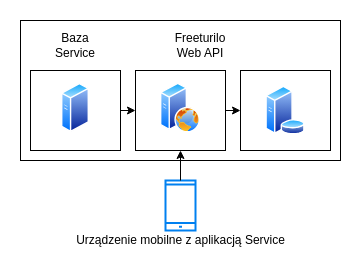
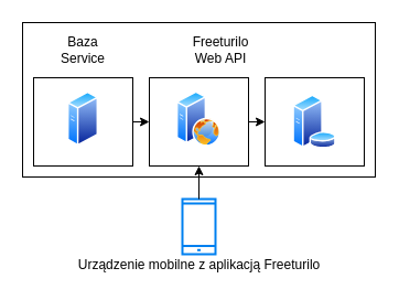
  <mxCell id="0" />
  <mxCell id="1" parent="0" />
  <mxCell id="2" value="" style="rounded=0;whiteSpace=wrap;html=1;labelBackgroundColor=default;fontColor=default;strokeColor=default;fillColor=default;" vertex="1" parent="1"><mxGeometry x="135" y="70" width="90" height="80" as="geometry" /></mxCell>
  <mxCell id="3" value="" style="rounded=0;whiteSpace=wrap;html=1;labelBackgroundColor=default;fontColor=default;fillColor=default;strokeColor=default;" parent="1" vertex="1"><mxGeometry x="20" y="20" width="320" height="140" as="geometry" /></mxCell>
  <mxCell id="4" value="" style="rounded=0;whiteSpace=wrap;html=1;labelBackgroundColor=default;fontColor=default;strokeColor=default;fillColor=default;" parent="1" vertex="1"><mxGeometry x="240" y="70" width="90" height="80" as="geometry" /></mxCell>
  <mxCell id="5" value="" style="rounded=0;whiteSpace=wrap;html=1;labelBackgroundColor=default;fontColor=default;strokeColor=default;fillColor=default;" parent="1" vertex="1"><mxGeometry x="30" y="70" width="90" height="80" as="geometry" /></mxCell>
  <mxCell id="6" value="" style="aspect=fixed;perimeter=ellipsePerimeter;html=1;align=center;shadow=0;dashed=0;spacingTop=3;image;image=img/lib/active_directory/database_server.svg;labelBackgroundColor=default;fontColor=default;fillColor=default;strokeColor=default;" parent="1" vertex="1"><mxGeometry x="265" y="85.61" width="40" height="48.78" as="geometry" /></mxCell>
  <mxCell id="7" value="" style="aspect=fixed;perimeter=ellipsePerimeter;html=1;align=center;shadow=0;dashed=0;spacingTop=3;image;image=img/lib/active_directory/generic_server.svg;labelBackgroundColor=default;fontColor=default;fillColor=default;strokeColor=default;" parent="1" vertex="1"><mxGeometry x="61" y="82.5" width="28.0" height="50" as="geometry" /></mxCell>
  <mxCell id="8" value="" style="rounded=0;whiteSpace=wrap;html=1;labelBackgroundColor=default;fontColor=default;strokeColor=default;fillColor=default;" parent="1" vertex="1"><mxGeometry x="135" y="70" width="90" height="80" as="geometry" /></mxCell>
  <mxCell id="9" value="" style="aspect=fixed;perimeter=ellipsePerimeter;html=1;align=center;shadow=0;dashed=0;spacingTop=3;image;image=img/lib/active_directory/web_server.svg;labelBackgroundColor=default;fontColor=default;fillColor=default;strokeColor=default;" parent="1" vertex="1"><mxGeometry x="160" y="82.5" width="40" height="50" as="geometry" /></mxCell>
  <mxCell id="10" value="Baza Service" style="text;html=1;strokeColor=none;fillColor=none;align=center;verticalAlign=middle;whiteSpace=wrap;rounded=0;labelBackgroundColor=default;fontColor=default;" parent="1" vertex="1"><mxGeometry x="45" y="30" width="60" height="30" as="geometry" /></mxCell>
  <mxCell id="11" value="Freeturilo Web API" style="text;html=1;strokeColor=none;fillColor=none;align=center;verticalAlign=middle;whiteSpace=wrap;rounded=0;labelBackgroundColor=default;fontColor=default;" parent="1" vertex="1"><mxGeometry x="170" y="30" width="60" height="30" as="geometry" /></mxCell>
  <mxCell id="12" value="" style="html=1;verticalLabelPosition=bottom;align=center;labelBackgroundColor=#ffffff;verticalAlign=top;strokeWidth=2;strokeColor=#0080F0;shadow=0;dashed=0;shape=mxgraph.ios7.icons.smartphone;fontColor=default;fillColor=default;" parent="1" vertex="1"><mxGeometry x="165" y="180" width="30" height="50" as="geometry" /></mxCell>
- <mxCell id="13" value="Urządzenie mobilne z aplikacją Service" style="text;html=1;align=center;verticalAlign=middle;resizable=0;points=[];autosize=1;strokeColor=none;fillColor=none;fontColor=default;" parent="1" vertex="1"><mxGeometry x="65" y="230" width="230" height="20" as="geometry" /></mxCell>
+ <mxCell id="13" value="Urządzenie mobilne z aplikacją Freeturilo" style="text;html=1;align=center;verticalAlign=middle;resizable=0;points=[];autosize=1;strokeColor=none;fillColor=none;fontColor=default;" parent="1" vertex="1"><mxGeometry x="65" y="230" width="230" height="20" as="geometry" /></mxCell>
  <mxCell id="14" value="" style="endArrow=classic;html=1;rounded=0;labelBackgroundColor=default;fontColor=default;strokeColor=default;" parent="1" source="12" target="8" edge="1"><mxGeometry width="50" height="50" relative="1" as="geometry"><mxPoint x="295" y="290" as="sourcePoint" /><mxPoint x="345" y="240" as="targetPoint" /></mxGeometry></mxCell>
  <mxCell id="15" value="" style="endArrow=classic;html=1;rounded=0;labelBackgroundColor=default;fontColor=default;strokeColor=default;exitX=1;exitY=0.5;exitDx=0;exitDy=0;entryX=0;entryY=0.5;entryDx=0;entryDy=0;" parent="1" source="5" target="8" edge="1"><mxGeometry width="50" height="50" relative="1" as="geometry"><mxPoint x="295" y="290" as="sourcePoint" /><mxPoint x="345" y="240" as="targetPoint" /></mxGeometry></mxCell>
  <mxCell id="16" value="" style="endArrow=classic;html=1;rounded=0;labelBackgroundColor=default;fontColor=default;strokeColor=default;exitX=1;exitY=0.5;exitDx=0;exitDy=0;entryX=0;entryY=0.5;entryDx=0;entryDy=0;" edge="1" parent="1" source="2"><mxGeometry width="50" height="50" relative="1" as="geometry"><mxPoint x="400" y="290" as="sourcePoint" /><mxPoint x="240" y="110" as="targetPoint" /></mxGeometry></mxCell>
